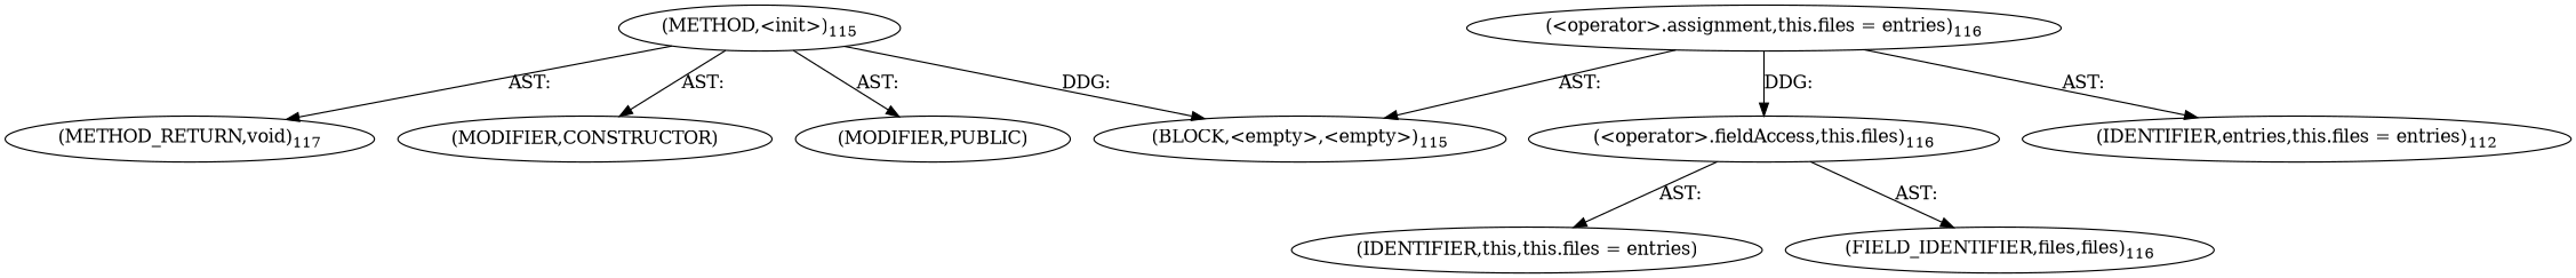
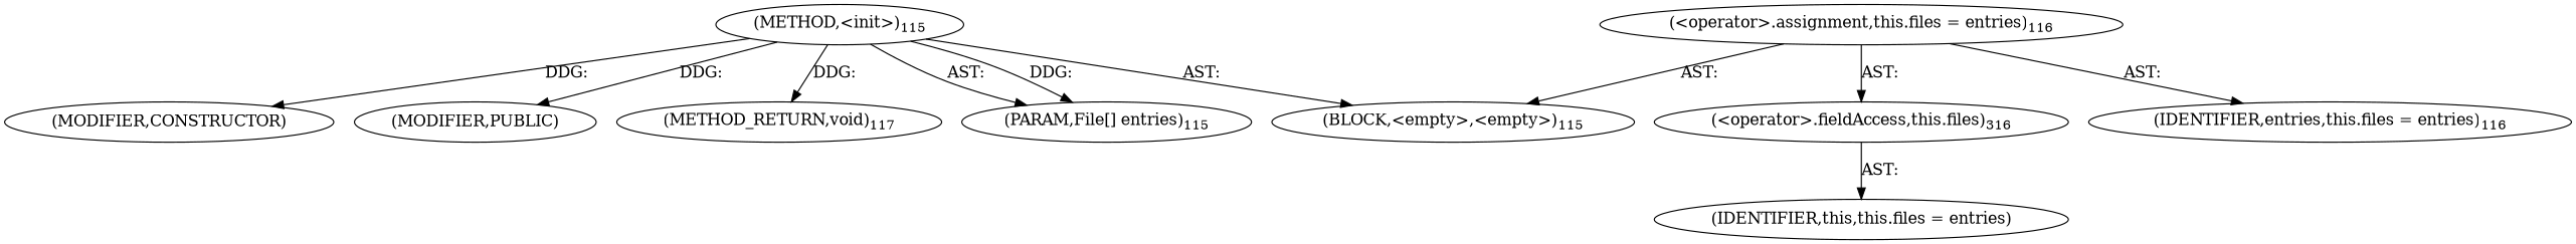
  digraph {
    n1 [label=<(METHOD,&lt;init&gt;)<SUB>115</SUB>>]
+   n2 [label=<(PARAM,File[] entries)<SUB>115</SUB>>]
    n3 [label=<(BLOCK,&lt;empty&gt;,&lt;empty&gt;)<SUB>115</SUB>>]
    n4 [label=<(MODIFIER,CONSTRUCTOR)>]
    n5 [label=<(MODIFIER,PUBLIC)>]
    n6 [label=<(METHOD_RETURN,void)<SUB>117</SUB>>]
    n7 [label=<(&lt;operator&gt;.assignment,this.files = entries)<SUB>116</SUB>>]
-   n8 [label=<(&lt;operator&gt;.fieldAccess,this.files)<SUB>116</SUB>>]
-   n9 [label=<(IDENTIFIER,entries,this.files = entries)<SUB>112</SUB>>]
+   n8 [label=<(&lt;operator&gt;.fieldAccess,this.files)<SUB>316</SUB>>]
+   n9 [label=<(IDENTIFIER,entries,this.files = entries)<SUB>116</SUB>>]
    n10 [label=<(IDENTIFIER,this,this.files = entries)>]
-   n11 [label=<(FIELD_IDENTIFIER,files,files)<SUB>116</SUB>>]
-   n1 -> n3 [label="DDG: "]
-   n1 -> n4 [label="AST: "]
-   n1 -> n5 [label="AST: "]
-   n1 -> n6 [label="AST: "]
+   n1 -> n2 [label="AST: "]
+   n1 -> n2 [label="DDG: "]
+   n1 -> n3 [label="AST: "]
+   n1 -> n4 [label="DDG: "]
+   n1 -> n5 [label="DDG: "]
+   n1 -> n6 [label="DDG: "]
    n7 -> n3 [label="AST: "]
-   n7 -> n8 [label="DDG: "]
+   n7 -> n8 [label="AST: "]
    n7 -> n9 [label="AST: "]
    n8 -> n10 [label="AST: "]
-   n8 -> n11 [label="AST: "]
  }
